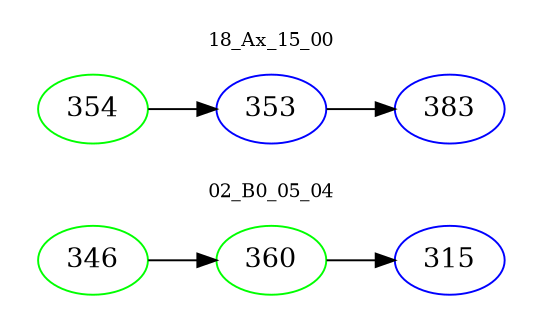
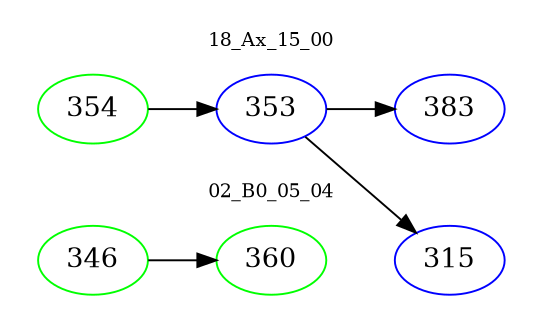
  digraph {
    rankdir=LR
    node [color=green]
    edge [color=black]
    n1 [label=354]
    n2 [color=blue label=353]
    n3 [color=blue label=383]
    n4 [label=346]
    n5 [label=360]
    n6 [color=blue label=315]
    subgraph cluster_1 {
      color=white
      fontsize=10
      label="18_Ax_15_00"
      n1
      n2
      n3
    }
    subgraph cluster_2 {
      color=white
      fontsize=10
      label="02_B0_05_04"
      n4
      n5
      n6
    }
    n1 -> n2
    n2 -> n3
    n4 -> n5
-   n5 -> n6
+   n2 -> n6
  }
